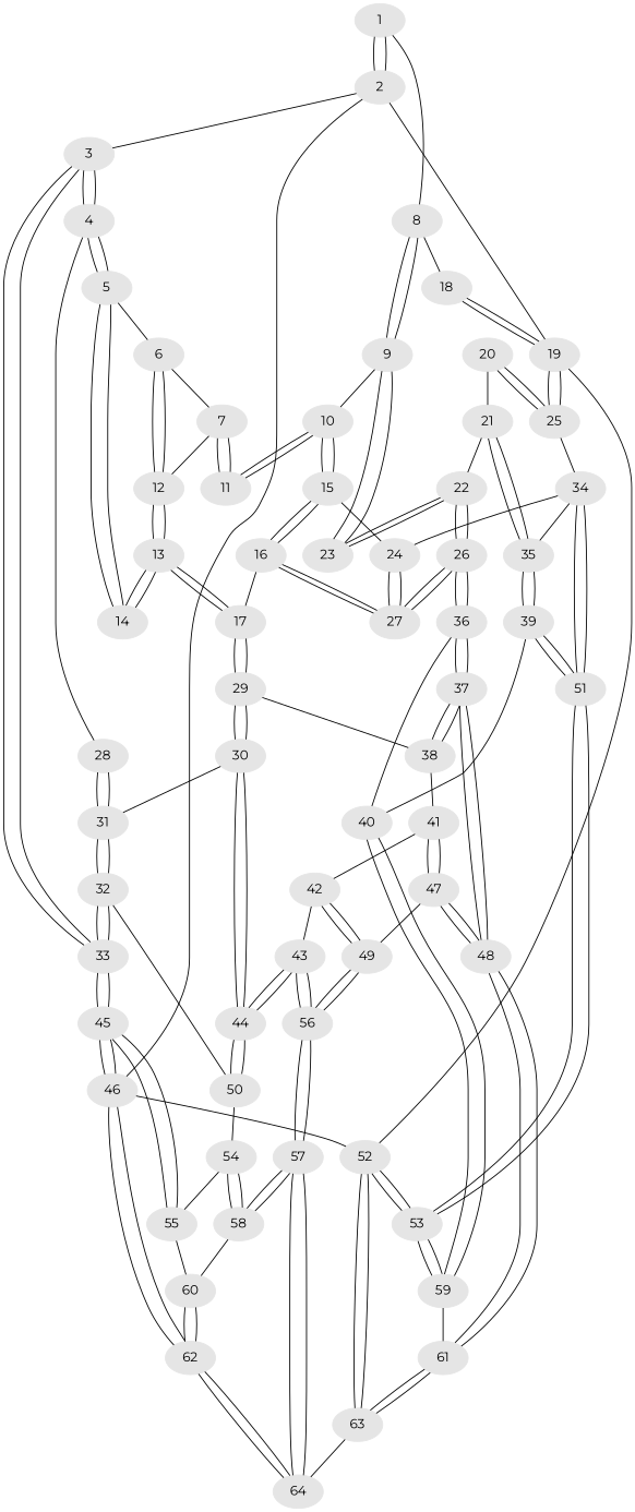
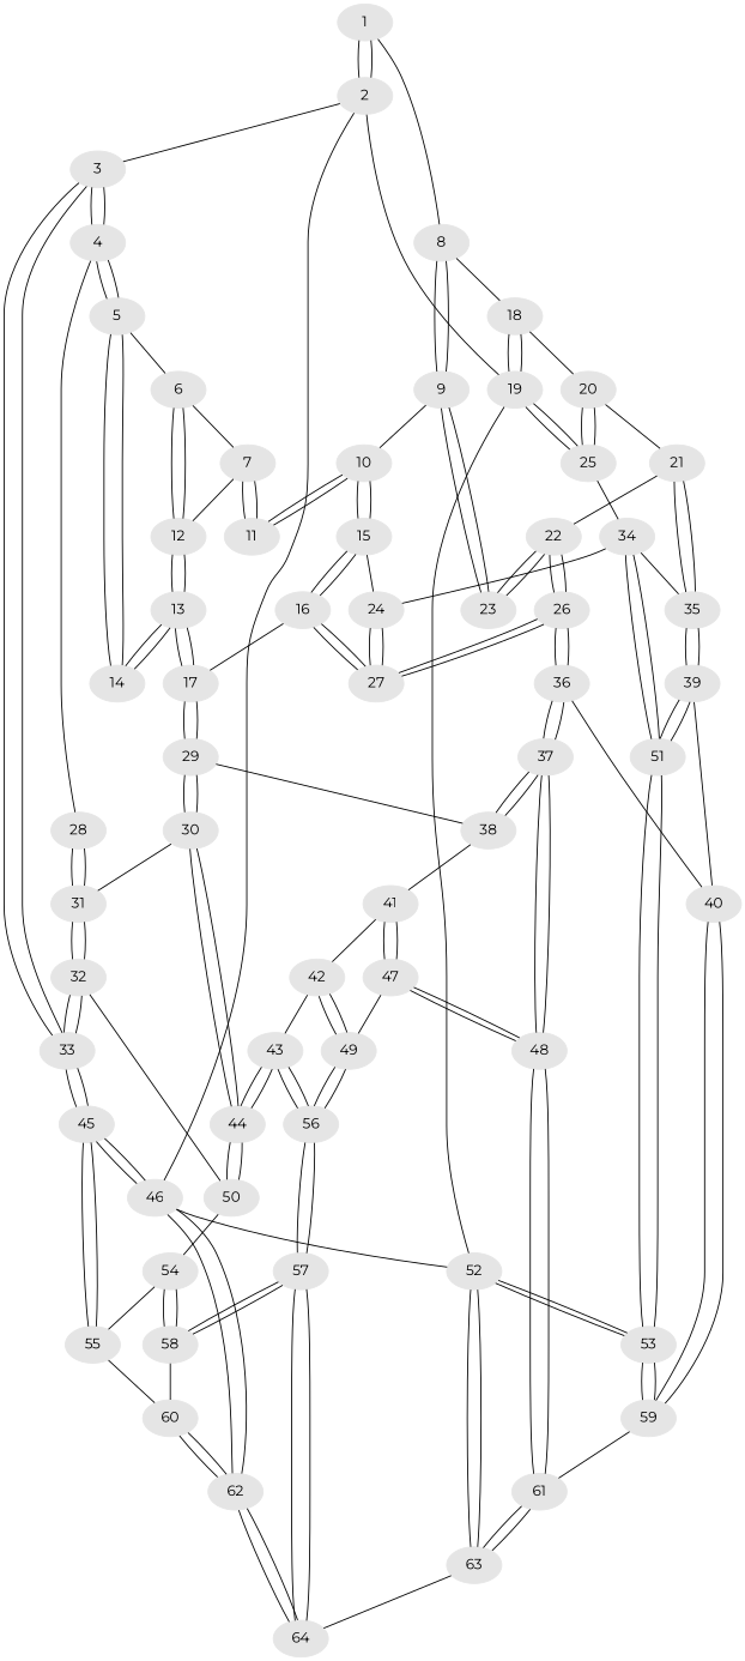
  graph {
    fontname=Montserrat
    node [color=gray90 fontname=Montserrat style=filled]
    edge [fontname=Montserrat]
    1
    2
    8
    3
    19
    46
    9
    18
    4
    33
    25
    52
    62
    5
    28
    45
    6
    14
    31
    7
    12
    11
    13
    10
    23
    20
    15
    16
    24
    17
    29
    27
    30
    38
    21
    34
    53
    63
    22
    35
    26
    39
    36
    51
    37
    40
    32
    44
    41
    50
    54
    55
    48
    59
    61
    42
    47
    43
    49
    56
    57
    60
    64
    58
    1 -- 2
    1 -- 2
    1 -- 8
    2 -- 3
    2 -- 19
    2 -- 46
    8 -- 9
    8 -- 9
    8 -- 18
    3 -- 4
    3 -- 4
    3 -- 33
    3 -- 33
    19 -- 25
    19 -- 25
    19 -- 52
    46 -- 52
    46 -- 62
    46 -- 62
    9 -- 10
    9 -- 23
    9 -- 23
    18 -- 19
    18 -- 19
+   18 -- 20
    4 -- 5
    4 -- 5
    4 -- 28
    33 -- 45
    33 -- 45
    25 -- 34
    52 -- 53
    52 -- 53
    52 -- 63
    52 -- 63
    62 -- 64
    62 -- 64
    5 -- 6
    5 -- 14
    5 -- 14
    28 -- 31
    28 -- 31
    45 -- 46
    45 -- 46
    45 -- 55
    45 -- 55
    6 -- 7
    6 -- 12
    6 -- 12
    31 -- 32
    31 -- 32
    7 -- 12
    7 -- 11
    7 -- 11
    12 -- 13
    12 -- 13
    13 -- 14
    13 -- 14
    13 -- 17
    13 -- 17
    10 -- 11
    10 -- 11
    10 -- 15
    10 -- 15
    20 -- 25
    20 -- 25
    20 -- 21
    15 -- 16
    15 -- 16
    15 -- 24
    16 -- 17
    16 -- 27
    16 -- 27
    24 -- 27
    24 -- 27
    17 -- 29
    17 -- 29
    29 -- 30
    29 -- 30
    29 -- 38
    30 -- 31
    30 -- 44
    30 -- 44
    38 -- 41
    21 -- 22
    21 -- 35
    21 -- 35
    34 -- 24
    34 -- 35
    34 -- 51
    34 -- 51
    53 -- 59
    53 -- 59
    63 -- 64
    22 -- 23
    22 -- 23
    22 -- 26
    22 -- 26
    35 -- 39
    35 -- 39
    26 -- 27
    26 -- 27
    26 -- 36
    26 -- 36
    39 -- 51
    39 -- 51
    39 -- 40
    36 -- 37
    36 -- 37
    36 -- 40
    51 -- 53
    51 -- 53
    37 -- 38
    37 -- 38
    37 -- 48
    37 -- 48
    40 -- 59
    40 -- 59
    32 -- 33
    32 -- 33
    32 -- 50
    44 -- 50
    44 -- 50
    41 -- 42
    41 -- 47
    41 -- 47
    50 -- 54
    54 -- 55
    54 -- 58
    54 -- 58
    55 -- 60
    48 -- 61
    48 -- 61
    59 -- 61
    61 -- 63
    61 -- 63
    42 -- 43
    42 -- 49
    42 -- 49
    47 -- 48
    47 -- 48
    47 -- 49
    43 -- 44
    43 -- 44
    43 -- 56
    43 -- 56
    49 -- 56
    49 -- 56
    56 -- 57
    56 -- 57
    57 -- 64
    57 -- 64
    57 -- 58
    57 -- 58
    60 -- 62
    60 -- 62
    58 -- 60
  }
